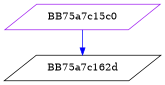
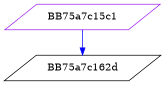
  digraph {
    splines=ortho
    node [shape=parallelogram]
-   BB75a7c15c0 [color=purple]
+   BB75a7c15c0 [color=purple label=BB75a7c15c1]
    BB75a7c162d [color=black]
    BB75a7c15c0 -> BB75a7c162d [color=blue arrowhead=normal]
  }
